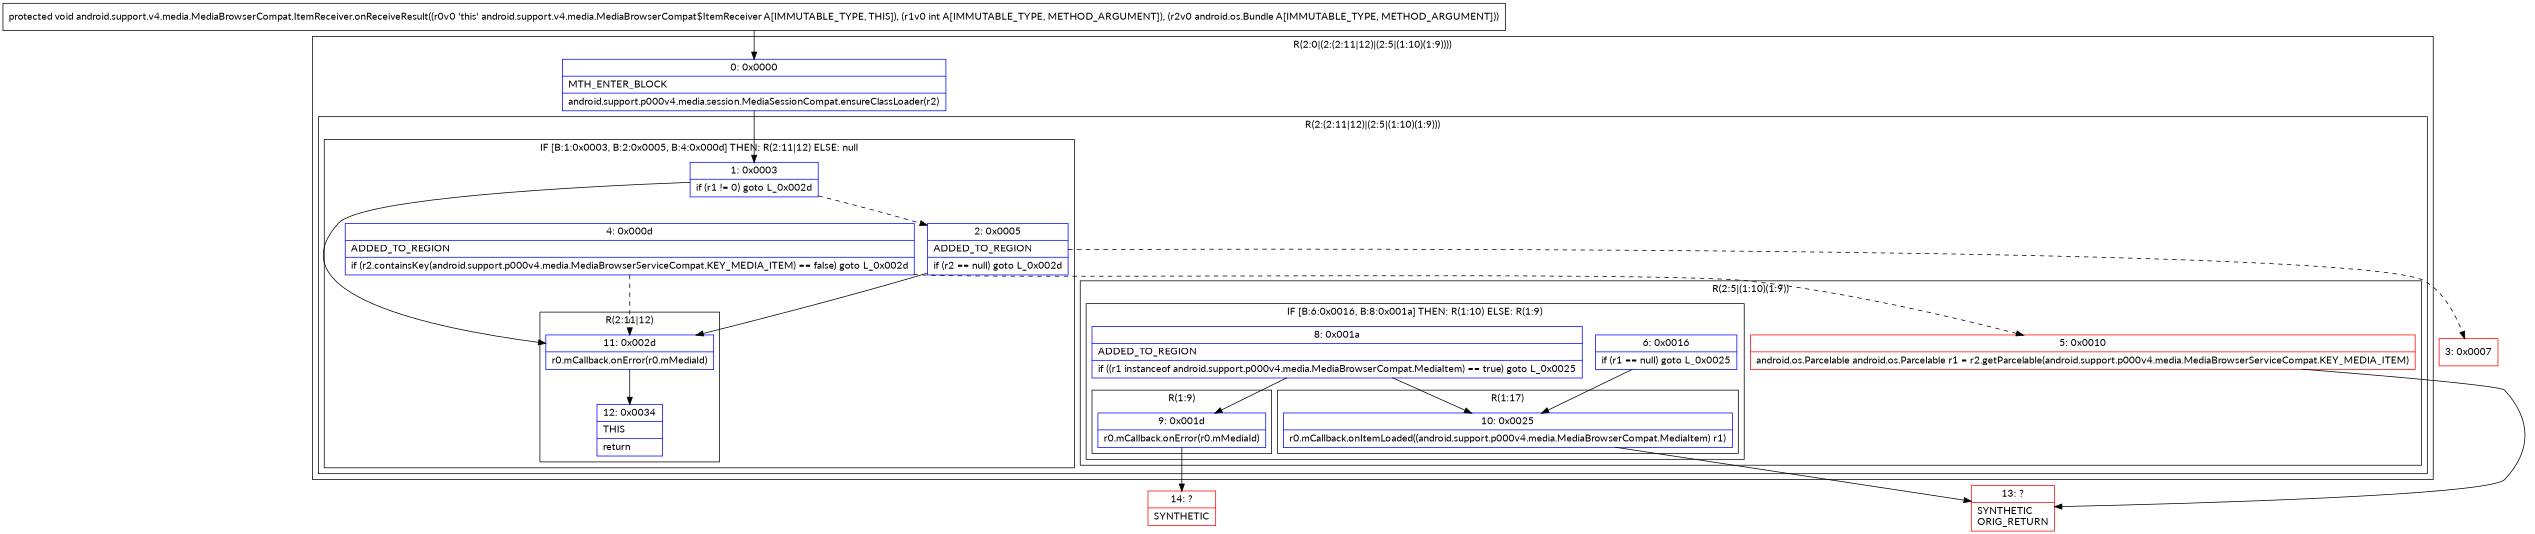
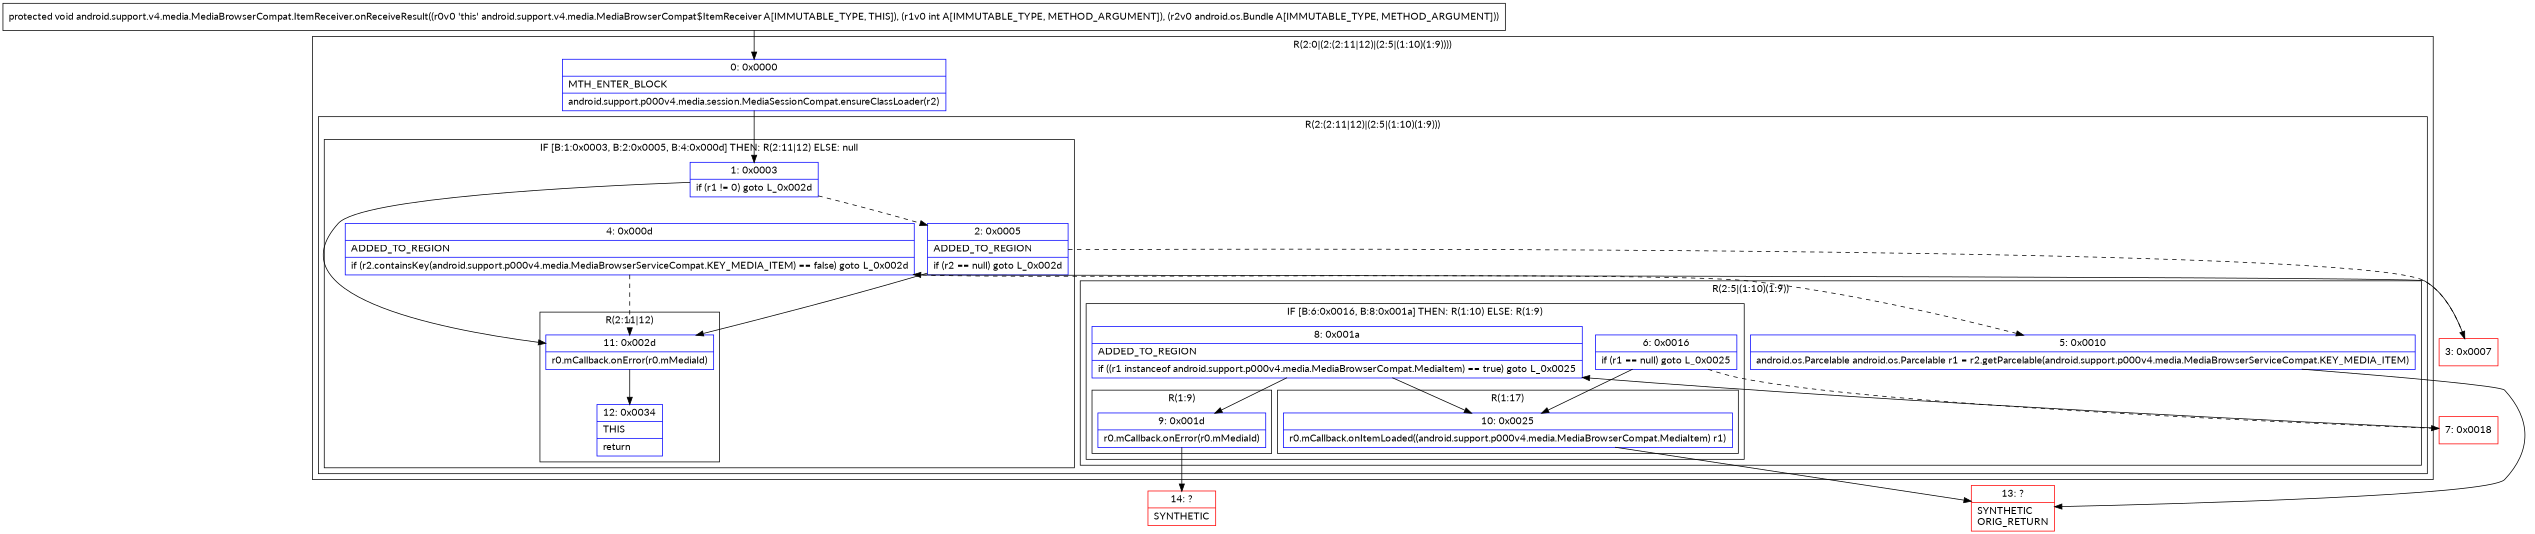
  digraph {
    fontname=Lato
    node [color=blue fontname=Lato shape=record]
    edge [fontname=Lato]
    n1 [label="{11\:\ 0x002d|r0.mCallback.onError(r0.mMediaId)\l}"]
    n2 [label="{12\:\ 0x0034|THIS\l|return\l}"]
    n3 [label="{1\:\ 0x0003|if (r1 != 0) goto L_0x002d\l}"]
    n4 [label="{2\:\ 0x0005|ADDED_TO_REGION\l|if (r2 == null) goto L_0x002d\l}"]
    n5 [label="{4\:\ 0x000d|ADDED_TO_REGION\l|if (r2.containsKey(android.support.p000v4.media.MediaBrowserServiceCompat.KEY_MEDIA_ITEM) == false) goto L_0x002d\l}"]
    n6 [label="{10\:\ 0x0025|r0.mCallback.onItemLoaded((android.support.p000v4.media.MediaBrowserCompat.MediaItem) r1)\l}"]
    n7 [label="{9\:\ 0x001d|r0.mCallback.onError(r0.mMediaId)\l}"]
    n8 [label="{6\:\ 0x0016|if (r1 == null) goto L_0x0025\l}"]
    n9 [label="{8\:\ 0x001a|ADDED_TO_REGION\l|if ((r1 instanceof android.support.p000v4.media.MediaBrowserCompat.MediaItem) == true) goto L_0x0025\l}"]
-   n10 [color=red label="{5\:\ 0x0010|android.os.Parcelable android.os.Parcelable r1 = r2.getParcelable(android.support.p000v4.media.MediaBrowserServiceCompat.KEY_MEDIA_ITEM)\l}"]
+   n10 [label="{5\:\ 0x0010|android.os.Parcelable android.os.Parcelable r1 = r2.getParcelable(android.support.p000v4.media.MediaBrowserServiceCompat.KEY_MEDIA_ITEM)\l}"]
    n11 [label="{0\:\ 0x0000|MTH_ENTER_BLOCK\l|android.support.p000v4.media.session.MediaSessionCompat.ensureClassLoader(r2)\l}"]
    n12 [color=red label="{3\:\ 0x0007}"]
    n13 [color=red label="{13\:\ ?|SYNTHETIC\lORIG_RETURN\l}"]
    n14 [color=red label="{14\:\ ?|SYNTHETIC\l}"]
+   n15 [color=red label="{7\:\ 0x0018}"]
    n16 [label="{protected void android.support.v4.media.MediaBrowserCompat.ItemReceiver.onReceiveResult((r0v0 'this' android.support.v4.media.MediaBrowserCompat$ItemReceiver A[IMMUTABLE_TYPE, THIS]), (r1v0 int A[IMMUTABLE_TYPE, METHOD_ARGUMENT]), (r2v0 android.os.Bundle A[IMMUTABLE_TYPE, METHOD_ARGUMENT])) }" color=""]
    subgraph cluster_1 {
      label="R(2:0|(2:(2:11|12)|(2:5|(1:10)(1:9))))"
      n11
      subgraph cluster_2 {
        label="R(2:(2:11|12)|(2:5|(1:10)(1:9)))"
        subgraph cluster_3 {
          label="IF [B:1:0x0003, B:2:0x0005, B:4:0x000d] THEN: R(2:11|12) ELSE: null"
          n3
          n4
          n5
          subgraph cluster_4 {
            label="R(2:11|12)"
            n1
            n2
          }
        }
        subgraph cluster_5 {
          label="R(2:5|(1:10)(1:9))"
          n10
          subgraph cluster_6 {
            label="IF [B:6:0x0016, B:8:0x001a] THEN: R(1:10) ELSE: R(1:9)"
            n8
            n9
            subgraph cluster_7 {
              label="R(1:17)"
              n6
            }
            subgraph cluster_8 {
              label="R(1:9)"
              n7
            }
          }
        }
      }
    }
    n1 -> n2
    n3 -> n1
    n3 -> n4 [style=dashed]
    n4 -> n1
    n4 -> n12 [style=dashed]
    n5 -> n1 [style=dashed]
    n5 -> n10 [style=dashed]
    n6 -> n13
    n7 -> n14
    n8 -> n6
+   n8 -> n15 [style=dashed]
    n9 -> n6
    n9 -> n7 [style=solid]
    n10 -> n13
    n11 -> n3
+   n12 -> n5
+   n15 -> n9
    n16 -> n11
  }
